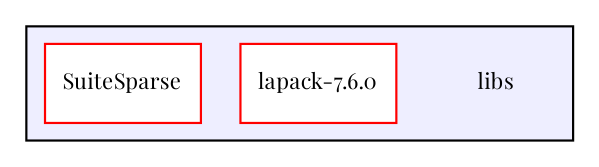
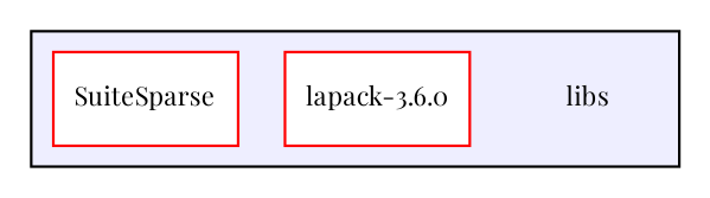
  digraph {
    compound=true
    fontname="Playfair Display"
    node [fontname="Playfair Display" fontsize=10 shape=box color=red fillcolor=white style=filled]
    n1 [label=libs shape=plaintext color="" fillcolor="" style=""]
-   n2 [label="lapack-7.6.0"]
+   n2 [label="lapack-3.6.0"]
    n3 [label=SuiteSparse]
    subgraph cluster_1 {
      bgcolor="#eeeeff"
      pencolor=black
      n1
      n2
      n3
    }
  }
